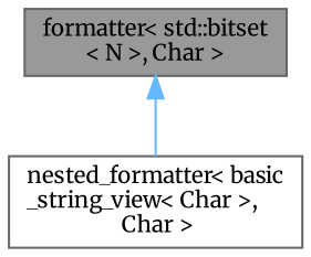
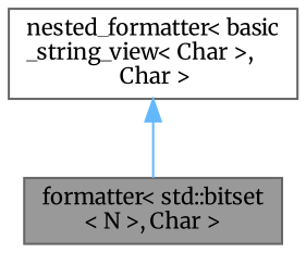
  digraph {
    fontname=Merriweather
    node [color=gray40 fontname=Merriweather fontsize=10 shape=box style=filled]
    n1 [fillcolor=grey60 fontcolor=black height=0.2 label="formatter\< std::bitset\l\< N \>, Char \>" width=0.4]
    n2 [fillcolor=white height=0.2 label="nested_formatter\< basic\l_string_view\< Char \>,\l Char \>" width=0.4]
-   n1 -> n2 [color=steelblue1 dir=back fontname=Merriweather fontsize=10 labelfontname=Helvetica labelfontsize=10 style=solid]
+   n2 -> n1 [color=steelblue1 dir=back fontname=Merriweather fontsize=10 labelfontname=Helvetica labelfontsize=10 style=solid]
  }
